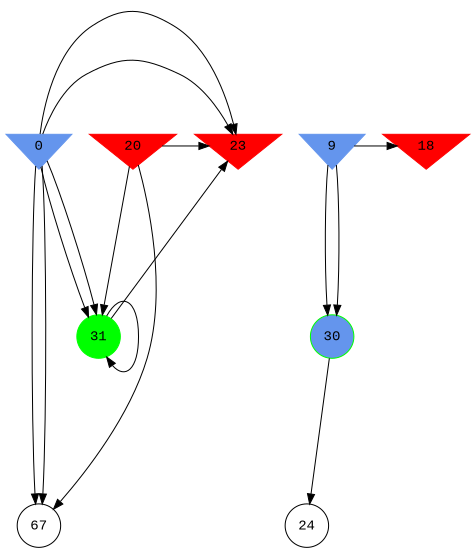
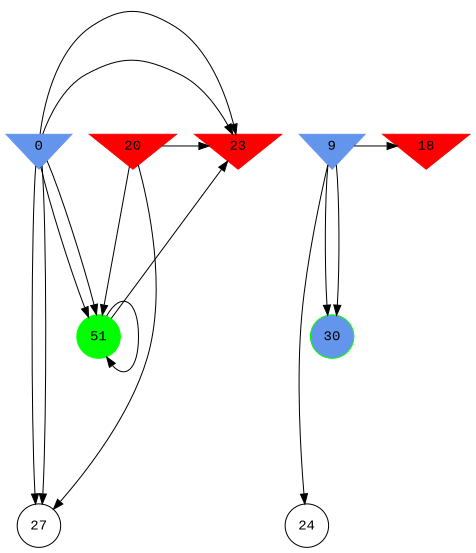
  digraph {
    fontname="Liberation Mono"
    ranksep=2.0
    node [color=red fontname="Liberation Mono" shape=invtriangle style=filled]
    edge [fontname="Liberation Mono"]
    0 [color=cornflowerblue]
    9 [color=cornflowerblue]
    18
    20
    23
    24 [color=black shape=circle style=""]
-   27 [color=black shape=circle label=67 style=""]
+   27 [color=black shape=circle style=""]
    30 [color=green fillcolor=cornflowerblue shape=circle]
-   31 [color=green shape=circle]
+   31 [color=green shape=circle label=51]
    subgraph sub_1 {
      rank=same
      0
      9
      18
      20
      23
    }
    subgraph sub_2 {
      rank=same
      24
      27
    }
    subgraph sub_3 {
      rank=same
      30
      31
    }
    0 -> 23
    0 -> 23
    0 -> 27
    0 -> 27
    0 -> 31
    0 -> 31
    9 -> 18
-   30 -> 24
+   9 -> 24
    9 -> 30
    9 -> 30
    20 -> 23
    20 -> 27
    20 -> 31
    31 -> 23
    31 -> 31
  }
